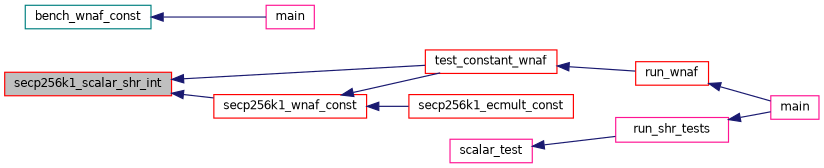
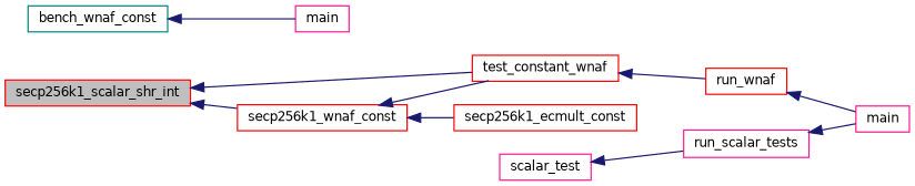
  digraph {
    rankdir=LR
    node [color=red fillcolor=white fontname=Helvetica fontsize=10 shape=record style=filled]
    edge [color=midnightblue dir=back fontname=Helvetica fontsize=10 labelfontname=Helvetica labelfontsize=10 style=solid]
    n1 [fillcolor=grey75 fontcolor=black height=0.2 label=secp256k1_scalar_shr_int width=0.4]
    n2 [height=0.2 label=secp256k1_wnaf_const width=0.4]
    n3 [height=0.2 label=test_constant_wnaf width=0.4]
    n4 [height=0.2 label=secp256k1_ecmult_const width=0.4]
    n5 [height=0.2 label=run_wnaf width=0.4]
    n6 [color=deeppink height=0.2 label=scalar_test width=0.4]
-   n7 [color=deeppink height=0.2 label=run_shr_tests width=0.4]
+   n7 [color=deeppink height=0.2 label=run_scalar_tests width=0.4]
    n8 [color=teal height=0.2 label=bench_wnaf_const width=0.4]
    n9 [color=deeppink height=0.2 label=main width=0.4]
    n10 [color=deeppink height=0.2 label=main width=0.4]
    n1 -> n2
    n1 -> n3
    n2 -> n3
    n2 -> n4
    n3 -> n5
    n5 -> n10
    n6 -> n7
    n7 -> n10
    n8 -> n9
  }
